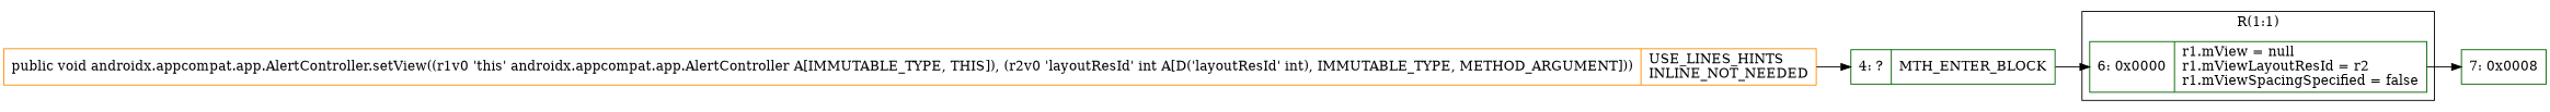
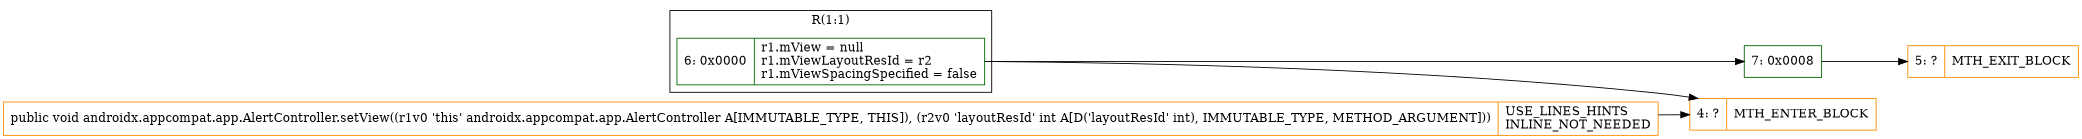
  digraph {
    rankdir=LR
    node [color=darkgreen shape=record]
    n1 [label="{6\:\ 0x0000|r1.mView = null\lr1.mViewLayoutResId = r2\lr1.mViewSpacingSpecified = false\l}"]
    n2 [label="{7\:\ 0x0008}"]
-   n4 [label="{4\:\ ?|MTH_ENTER_BLOCK\l}"]
+   n3 [color=darkorange label="{5\:\ ?|MTH_EXIT_BLOCK\l}"]
+   n4 [color=darkorange label="{4\:\ ?|MTH_ENTER_BLOCK\l}"]
    n5 [color=darkorange label="{public void androidx.appcompat.app.AlertController.setView((r1v0 'this' androidx.appcompat.app.AlertController A[IMMUTABLE_TYPE, THIS]), (r2v0 'layoutResId' int A[D('layoutResId' int), IMMUTABLE_TYPE, METHOD_ARGUMENT]))  | USE_LINES_HINTS\lINLINE_NOT_NEEDED\l}"]
    subgraph cluster_1 {
      label="R(1:1)"
      n1
    }
    n1 -> n2
-   n4 -> n1
+   n2 -> n3
+   n1 -> n4
    n5 -> n4
  }
